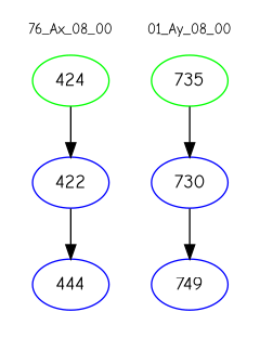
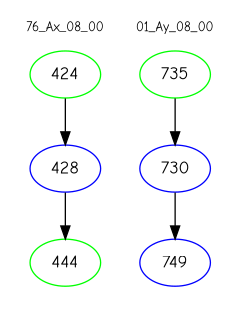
  digraph {
    fontname="Comic Neue"
    node [color=blue fontname="Comic Neue"]
    edge [color=black fontname="Comic Neue"]
    n1 [color=green label=424]
-   n2 [label=422]
-   n3 [label=444]
+   n2 [label=428]
+   n3 [color=green label=444]
    n4 [color=green label=735]
    n5 [label=730]
    n6 [label=749]
    subgraph cluster_1 {
      color=white
      fontsize=10
      label="76_Ax_08_00"
      n1
      n2
      n3
    }
    subgraph cluster_2 {
      color=white
      fontsize=10
      label="01_Ay_08_00"
      n4
      n5
      n6
    }
    n1 -> n2
    n2 -> n3
    n4 -> n5
    n5 -> n6
  }
